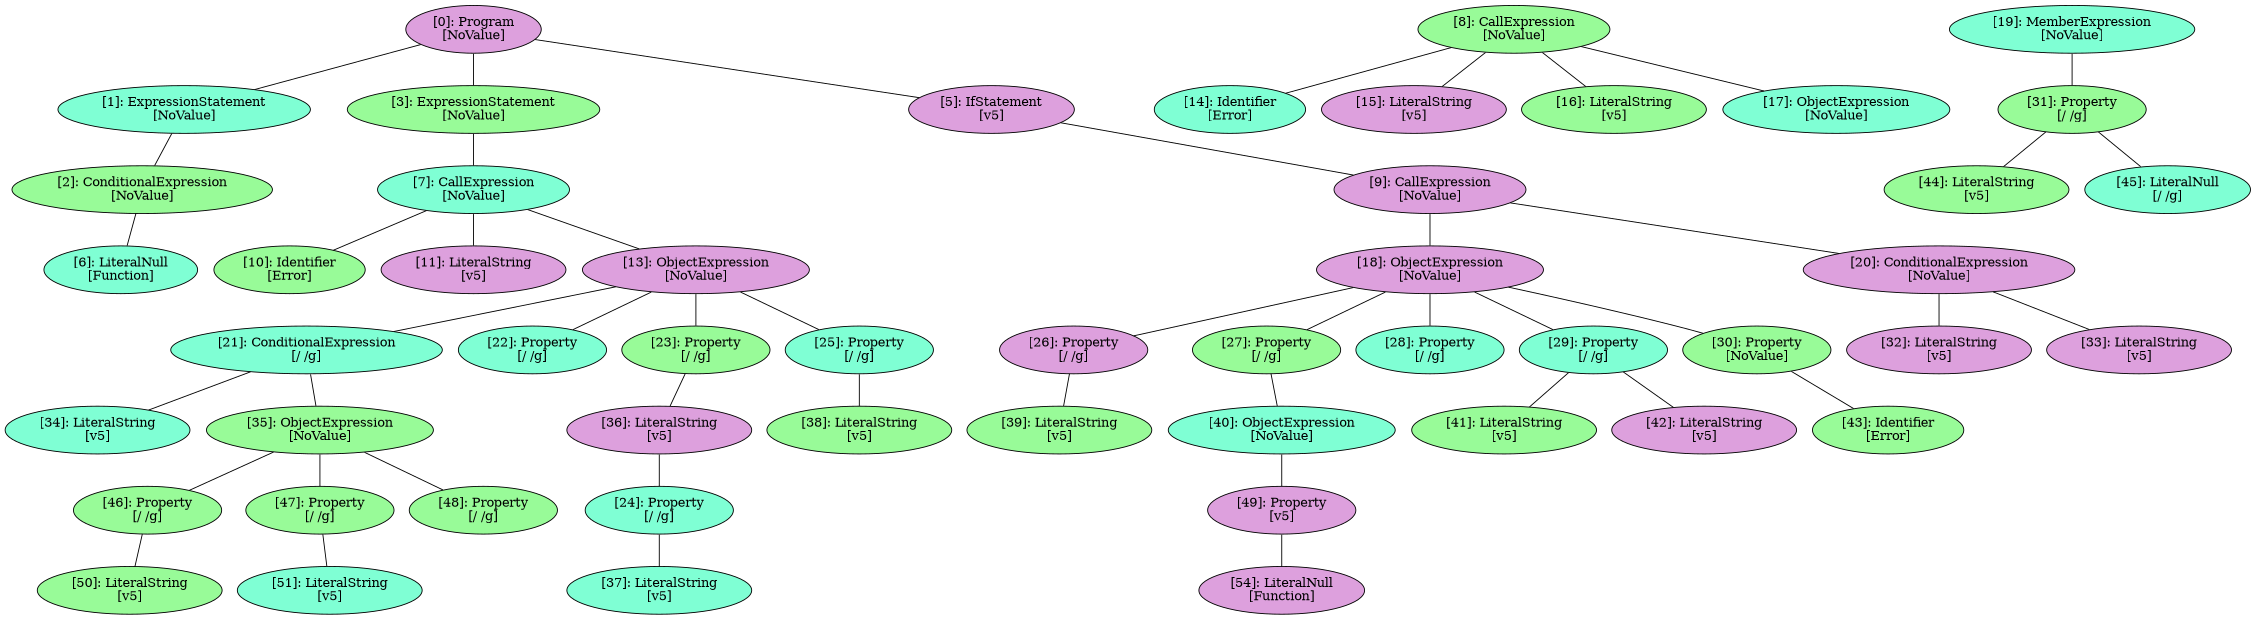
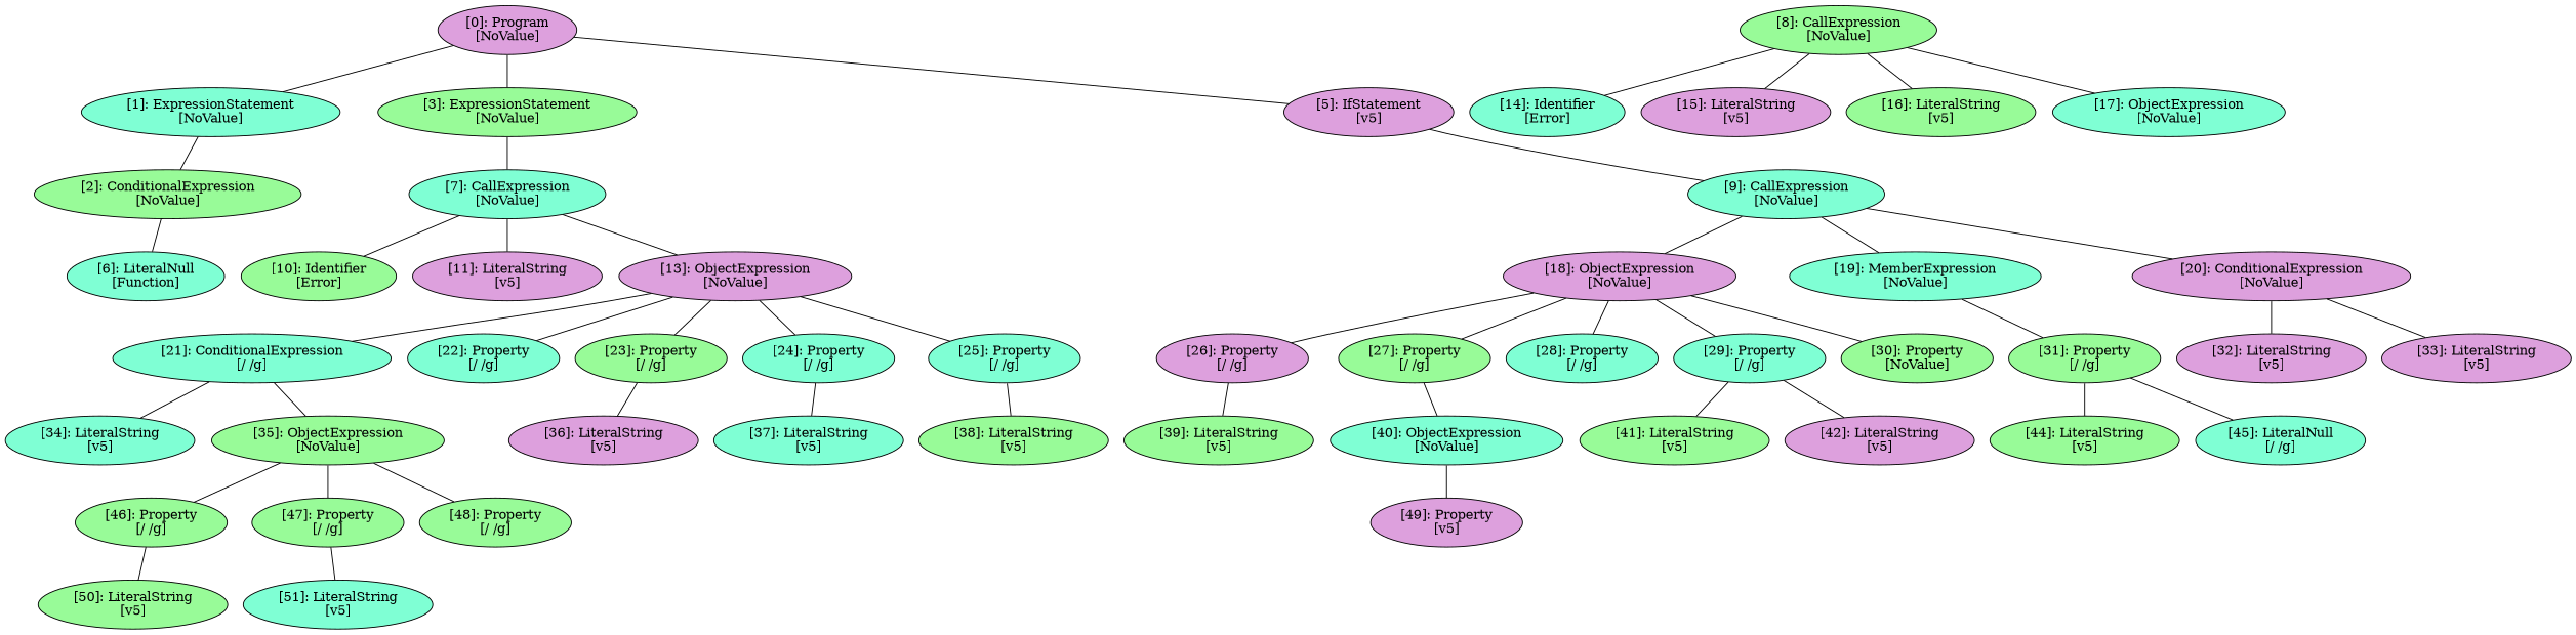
  graph {
    node [fillcolor=palegreen style=filled]
    n1 [fillcolor=plum label="[0]: Program\n[NoValue]"]
    n2 [fillcolor=aquamarine label="[1]: ExpressionStatement\n[NoValue]"]
    n3 [label="[3]: ExpressionStatement\n[NoValue]"]
    n4 [fillcolor=plum label="[5]: IfStatement\n[v5]"]
    n5 [label="[2]: ConditionalExpression\n[NoValue]"]
    n6 [fillcolor=aquamarine label="[7]: CallExpression\n[NoValue]"]
-   n7 [fillcolor=plum label="[9]: CallExpression\n[NoValue]"]
+   n7 [fillcolor=aquamarine label="[9]: CallExpression\n[NoValue]"]
    n8 [fillcolor=aquamarine label="[6]: LiteralNull\n[Function]"]
    n9 [label="[10]: Identifier\n[Error]"]
    n10 [fillcolor=plum label="[11]: LiteralString\n[v5]"]
    n11 [fillcolor=plum label="[13]: ObjectExpression\n[NoValue]"]
    n12 [label="[8]: CallExpression\n[NoValue]"]
    n13 [fillcolor=aquamarine label="[14]: Identifier\n[Error]"]
    n14 [fillcolor=plum label="[15]: LiteralString\n[v5]"]
    n15 [label="[16]: LiteralString\n[v5]"]
    n16 [fillcolor=aquamarine label="[17]: ObjectExpression\n[NoValue]"]
    n17 [fillcolor=plum label="[18]: ObjectExpression\n[NoValue]"]
    n18 [fillcolor=aquamarine label="[19]: MemberExpression\n[NoValue]"]
    n19 [fillcolor=plum label="[20]: ConditionalExpression\n[NoValue]"]
    n20 [fillcolor=aquamarine label="[21]: ConditionalExpression\n[/ /g]"]
    n21 [fillcolor=aquamarine label="[22]: Property\n[/ /g]"]
    n22 [label="[23]: Property\n[/ /g]"]
    n23 [fillcolor=aquamarine label="[24]: Property\n[/ /g]"]
    n24 [fillcolor=aquamarine label="[25]: Property\n[/ /g]"]
    n25 [fillcolor=aquamarine label="[34]: LiteralString\n[v5]"]
    n26 [label="[35]: ObjectExpression\n[NoValue]"]
    n27 [fillcolor=plum label="[26]: Property\n[/ /g]"]
    n28 [label="[27]: Property\n[/ /g]"]
    n29 [fillcolor=aquamarine label="[28]: Property\n[/ /g]"]
    n30 [fillcolor=aquamarine label="[29]: Property\n[/ /g]"]
    n31 [label="[30]: Property\n[NoValue]"]
    n32 [label="[31]: Property\n[/ /g]"]
    n33 [fillcolor=plum label="[32]: LiteralString\n[v5]"]
    n34 [fillcolor=plum label="[33]: LiteralString\n[v5]"]
    n35 [fillcolor=plum label="[36]: LiteralString\n[v5]"]
    n36 [fillcolor=aquamarine label="[37]: LiteralString\n[v5]"]
    n37 [label="[38]: LiteralString\n[v5]"]
    n38 [label="[39]: LiteralString\n[v5]"]
    n39 [fillcolor=aquamarine label="[40]: ObjectExpression\n[NoValue]"]
    n40 [label="[41]: LiteralString\n[v5]"]
    n41 [fillcolor=plum label="[42]: LiteralString\n[v5]"]
-   n42 [label="[43]: Identifier\n[Error]"]
    n43 [label="[44]: LiteralString\n[v5]"]
    n44 [fillcolor=aquamarine label="[45]: LiteralNull\n[/ /g]"]
    n45 [label="[46]: Property\n[/ /g]"]
    n46 [label="[47]: Property\n[/ /g]"]
    n47 [label="[48]: Property\n[/ /g]"]
    n48 [fillcolor=plum label="[49]: Property\n[v5]"]
    n49 [label="[50]: LiteralString\n[v5]"]
    n50 [fillcolor=aquamarine label="[51]: LiteralString\n[v5]"]
-   n51 [fillcolor=plum label="[54]: LiteralNull\n[Function]"]
    n1 -- n2
    n1 -- n3
    n1 -- n4
    n2 -- n5
    n3 -- n6
    n4 -- n7
    n5 -- n8
    n6 -- n9
    n6 -- n10
    n6 -- n11
    n7 -- n17
+   n7 -- n18
    n7 -- n19
    n11 -- n20
    n11 -- n21
    n11 -- n22
-   n35 -- n23
+   n11 -- n23
    n11 -- n24
    n12 -- n13
    n12 -- n14
    n12 -- n15
    n12 -- n16
    n17 -- n27
    n17 -- n28
    n17 -- n29
    n17 -- n30
    n17 -- n31
    n18 -- n32
    n19 -- n33
    n19 -- n34
    n20 -- n25
    n20 -- n26
    n22 -- n35
    n23 -- n36
    n24 -- n37
    n26 -- n45
    n26 -- n46
    n26 -- n47
    n27 -- n38
    n28 -- n39
    n30 -- n40
    n30 -- n41
-   n31 -- n42
    n32 -- n43
    n32 -- n44
    n39 -- n48
    n45 -- n49
    n46 -- n50
-   n48 -- n51
  }
